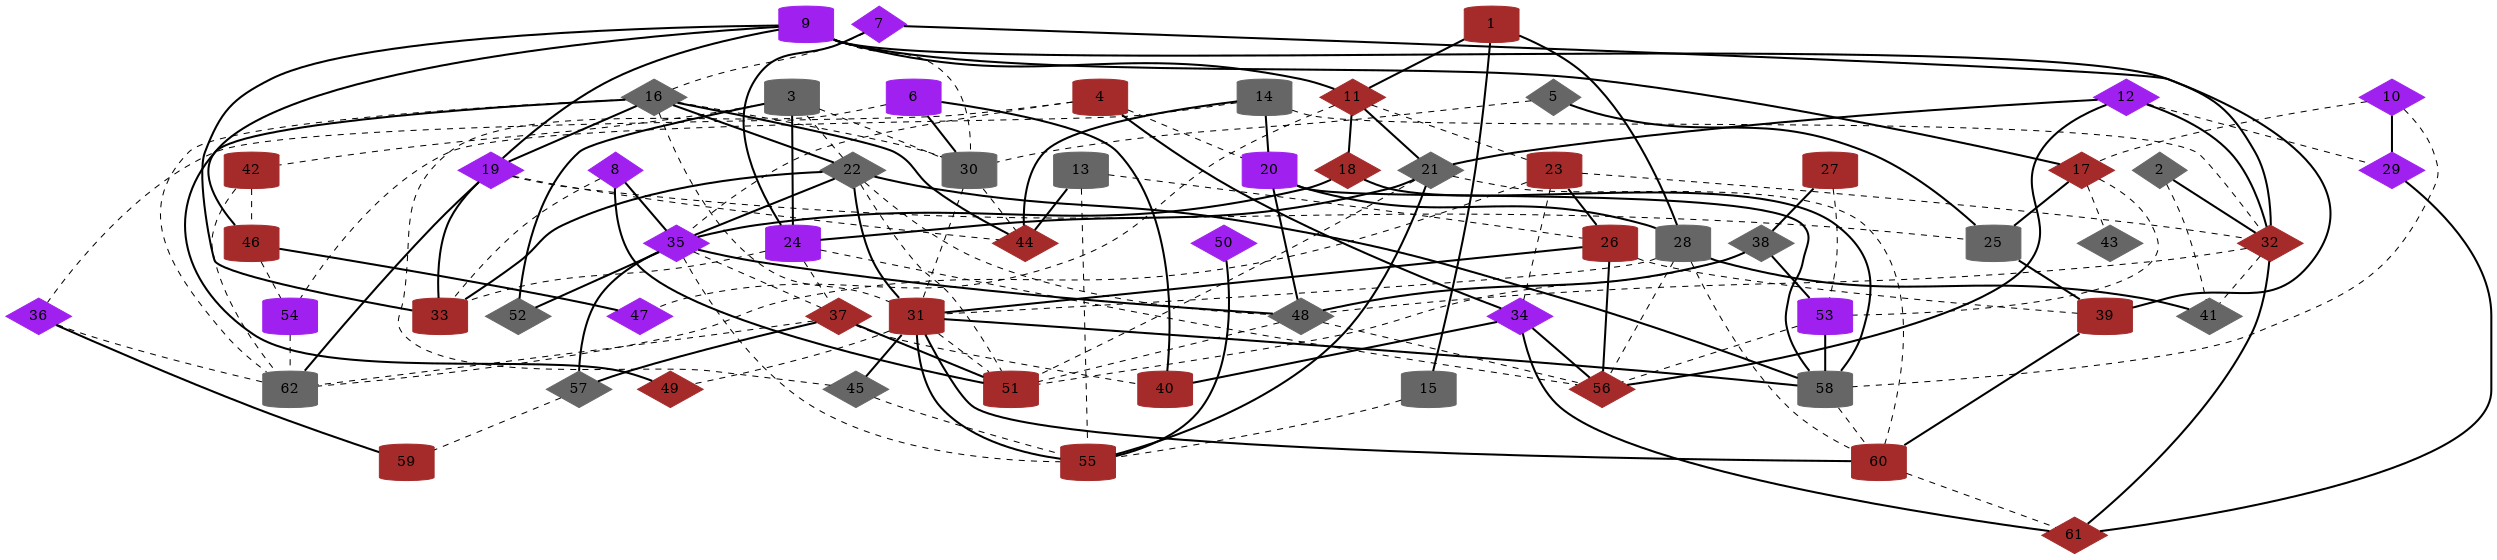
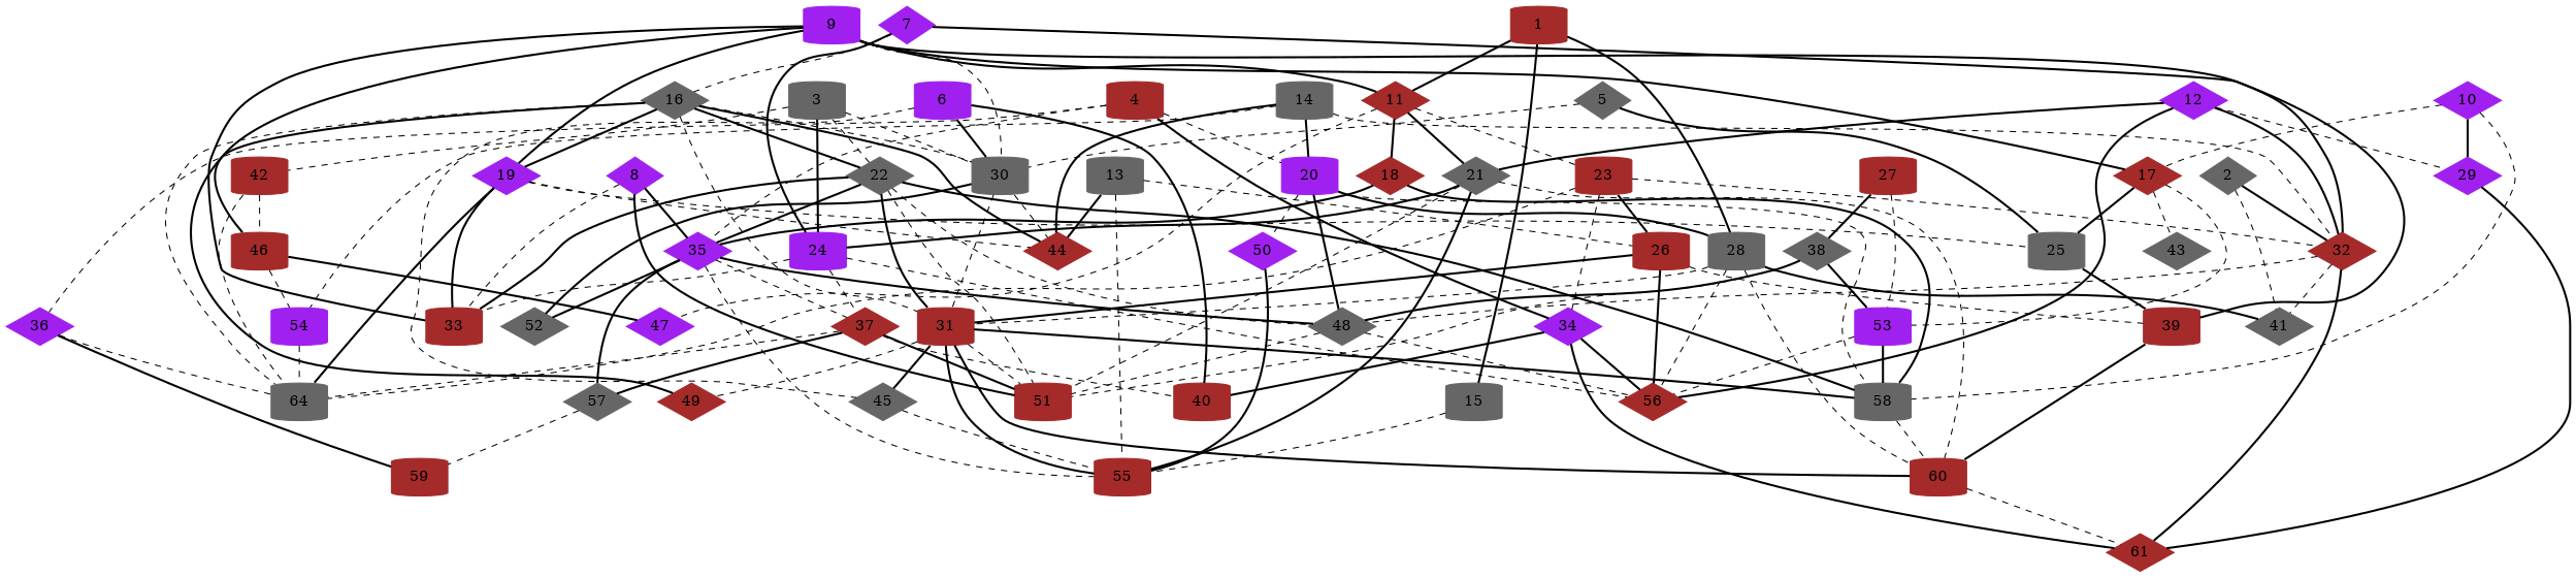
  graph {
    node [color=brown shape=diamond style=filled]
    edge [style=bold weight=1.0]
    1 [shape=cylinder]
    11
    15 [color=gray40 shape=cylinder]
    28 [color=gray40 shape=cylinder]
    18
    21 [color=gray40]
    23 [shape=cylinder]
    47 [color=purple]
    55 [shape=cylinder]
    41 [color=gray40]
    56
    31 [shape=cylinder]
    60 [shape=cylinder]
    2 [color=gray40]
    32
    48 [color=gray40]
    61
    3 [color=gray40 shape=cylinder]
    22 [color=gray40]
    30 [color=gray40 shape=cylinder]
    42 [shape=cylinder]
    52 [color=gray40]
    24 [color=purple shape=cylinder]
    8 [color=purple]
    35 [color=purple]
    33 [shape=cylinder]
    51 [shape=cylinder]
    58 [color=gray40 shape=cylinder]
    44
    46 [shape=cylinder]
-   62 [color=gray40 shape=cylinder]
+   62 [color=gray40 shape=cylinder label=64]
    4 [shape=cylinder]
    20 [color=purple shape=cylinder]
    34 [color=purple]
    36 [color=purple]
    50 [color=purple]
    40 [shape=cylinder]
    37
    57 [color=gray40]
    59 [shape=cylinder]
    5 [color=gray40]
    25 [color=gray40 shape=cylinder]
    39 [shape=cylinder]
    6 [color=purple shape=cylinder]
    45 [color=gray40]
    43 [color=gray40]
    7 [color=purple]
    16 [color=gray40]
    19 [color=purple]
    49
    9 [color=purple shape=cylinder]
    17
    53 [color=purple shape=cylinder]
    54 [color=purple shape=cylinder]
    10 [color=purple]
    29 [color=purple]
    26 [shape=cylinder]
    12 [color=purple]
    13 [color=gray40 shape=cylinder]
    14 [color=gray40 shape=cylinder]
    27 [shape=cylinder]
    38 [color=gray40]
    1 -- 11
    1 -- 15
    1 -- 28
    11 -- 18
    11 -- 21
    11 -- 23 [style=dashed]
    11 -- 47 [style=dashed]
    15 -- 55 [style=dashed]
    28 -- 41
    28 -- 56 [style=dashed]
    28 -- 31 [style=dashed]
    28 -- 60 [style=dashed]
    18 -- 35
    18 -- 58
    21 -- 55
    21 -- 60 [style=dashed]
    21 -- 24
    21 -- 51 [style=dashed]
    23 -- 32 [style=dashed]
    23 -- 62 [style=dashed]
    23 -- 34 [style=dashed]
    23 -- 26
    31 -- 55
    31 -- 60
    31 -- 51 [style=dashed]
    31 -- 58
    31 -- 45
    31 -- 49 [style=dashed]
    60 -- 61 [style=dashed]
    2 -- 41 [style=dashed]
    2 -- 32
    32 -- 41 [style=dashed]
    32 -- 48 [style=dashed]
    32 -- 61
    48 -- 56 [style=dashed]
    48 -- 51 [style=dashed]
    3 -- 22 [style=dashed]
    3 -- 30 [style=dashed]
    3 -- 42 [style=dashed]
-   3 -- 52
+   30 -- 52
    3 -- 24
    22 -- 31
    22 -- 48 [style=dashed]
    22 -- 35
    22 -- 33
    22 -- 51 [style=dashed]
    22 -- 58
    30 -- 31 [style=dashed]
    30 -- 44 [style=dashed]
    42 -- 46 [style=dashed]
    42 -- 62 [style=dashed]
    24 -- 56 [style=dashed]
    24 -- 33 [style=dashed]
    24 -- 37 [style=dashed]
    8 -- 35
    8 -- 33 [style=dashed]
    8 -- 51 [weight=2.0]
    35 -- 55 [style=dashed]
    35 -- 48
    35 -- 52 [weight=2.0]
    35 -- 37 [style=dashed]
    35 -- 57
    58 -- 60 [style=dashed]
    46 -- 47
    46 -- 54 [style=dashed]
    4 -- 35 [style=dashed]
    4 -- 20 [style=dashed]
    4 -- 34
    4 -- 36 [style=dashed]
    20 -- 28
    20 -- 48
-   20 -- 58
+   20 -- 58 [style=dashed]
+   20 -- 50 [style=dashed weight=2.0]
    34 -- 56
    34 -- 61
    34 -- 40 [weight=2.0]
    36 -- 62 [style=dashed]
    36 -- 59
    50 -- 55
    37 -- 51
    37 -- 62 [style=dashed]
    37 -- 40 [style=dashed]
    37 -- 57
    57 -- 59 [style=dashed]
    5 -- 30 [style=dashed]
    5 -- 25
    25 -- 39
    39 -- 60
    6 -- 30
    6 -- 40
    6 -- 45 [style=dashed]
    45 -- 55 [style=dashed]
    7 -- 32
    7 -- 24
    7 -- 16 [style=dashed]
    16 -- 31 [style=dashed]
    16 -- 22
    16 -- 30 [style=dashed]
    16 -- 44
    16 -- 62 [style=dashed]
    16 -- 19 [weight=2.0]
    16 -- 49
    19 -- 33
    19 -- 44 [style=dashed]
    19 -- 62
    19 -- 25 [style=dashed]
    9 -- 11
    9 -- 30 [style=dashed]
    9 -- 33
    9 -- 46
    9 -- 39
    9 -- 19
    9 -- 17
    17 -- 25 [weight=2.0]
    17 -- 43 [style=dashed]
    17 -- 53 [style=dashed]
    53 -- 56 [style=dashed]
    53 -- 58
    54 -- 62 [style=dashed]
    10 -- 58 [style=dashed]
    10 -- 17 [style=dashed]
    10 -- 29
    29 -- 61
    26 -- 56
    26 -- 31
    26 -- 39 [style=dashed]
    12 -- 21
    12 -- 56
    12 -- 32
    12 -- 29 [style=dashed]
    13 -- 55 [style=dashed]
    13 -- 44
    13 -- 26 [style=dashed]
    14 -- 32 [style=dashed]
    14 -- 44
    14 -- 20
    14 -- 54 [style=dashed]
    27 -- 53 [style=dashed]
    27 -- 38
    38 -- 48
    38 -- 51 [style=dashed]
    38 -- 53
  }
